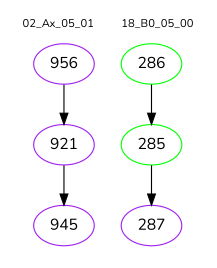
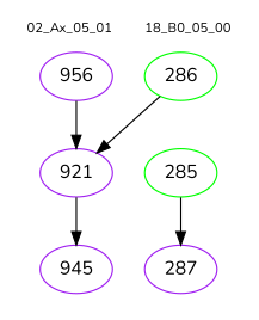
  digraph {
    fontname=Nunito
    node [color=purple fontname=Nunito]
    edge [color=black fontname=Nunito]
    n1 [label=956]
    n2 [label=921]
    n3 [label=945]
    n4 [color=green label=286]
    n5 [color=green label=285]
    n6 [label=287]
    subgraph cluster_1 {
      color=white
      fontsize=10
      label="02_Ax_05_01"
      n1
      n2
      n3
    }
    subgraph cluster_2 {
      color=white
      fontsize=10
      label="18_B0_05_00"
      n4
      n5
      n6
    }
    n1 -> n2
    n2 -> n3
-   n4 -> n5
+   n4 -> n2
    n5 -> n6
  }
